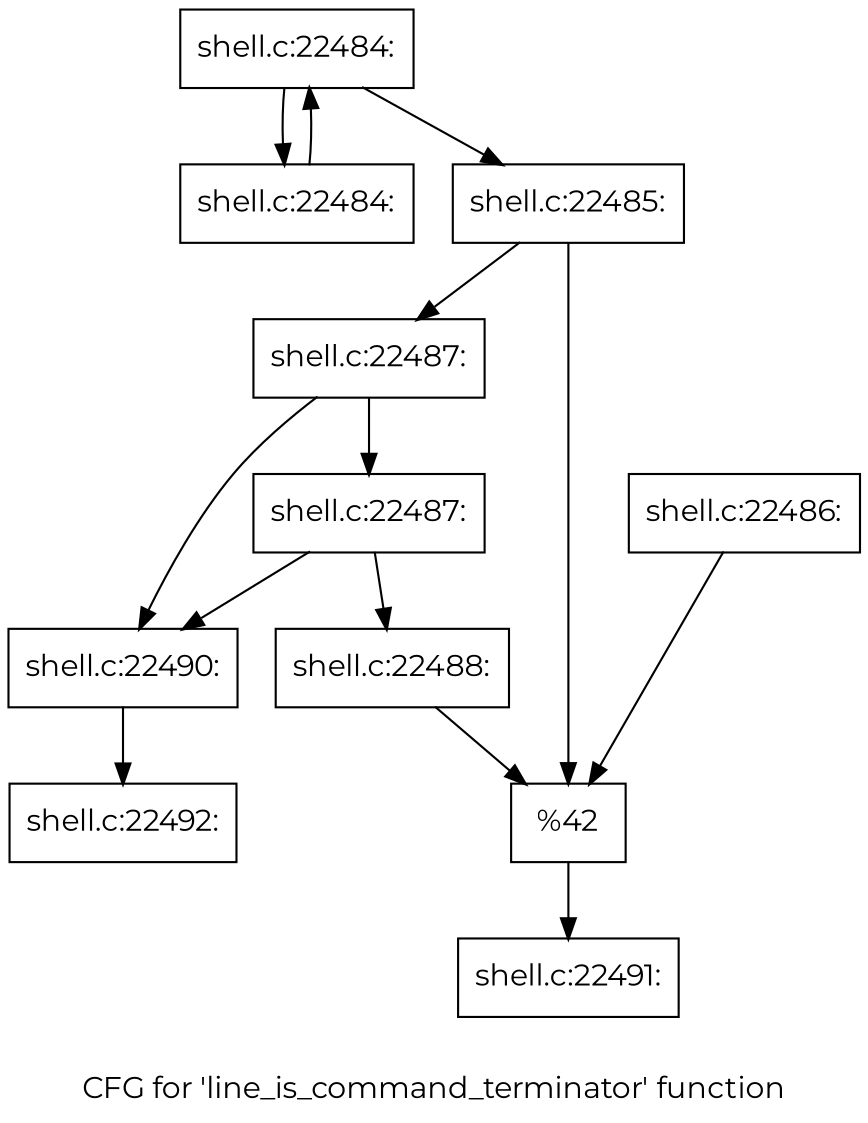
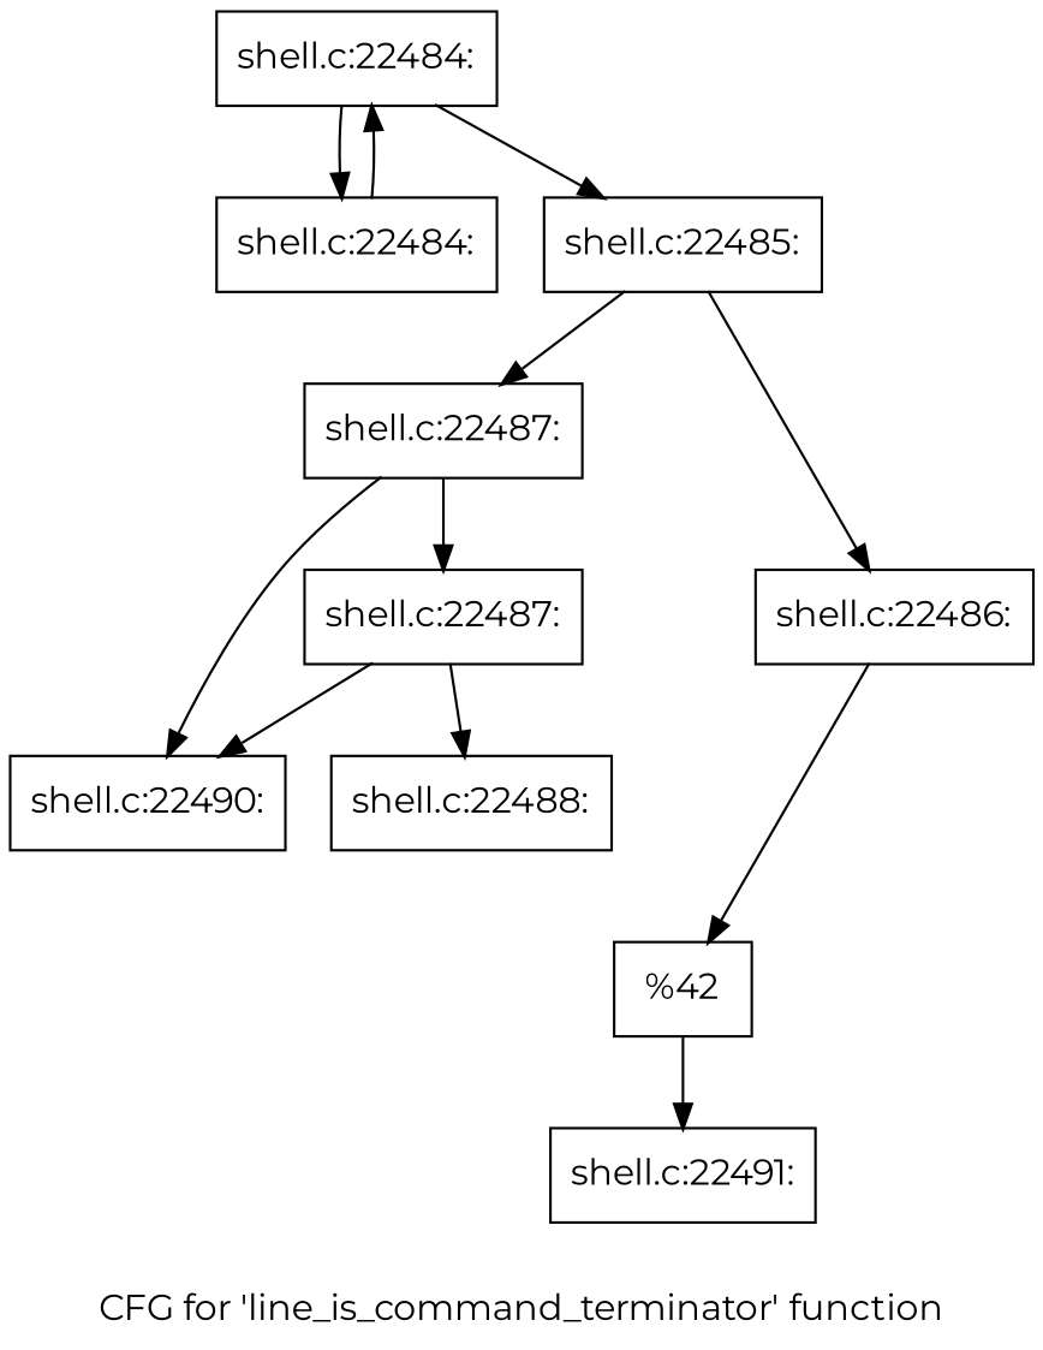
  digraph {
    fontname=Montserrat
    label="CFG for 'line_is_command_terminator' function"
    node [fontname=Montserrat shape=record]
    edge [fontname=Montserrat]
    n1 [label="{shell.c:22484:}"]
    n2 [label="{shell.c:22484:}"]
    n3 [label="{shell.c:22485:}"]
    n4 [label="{shell.c:22486:}"]
    n5 [label="{shell.c:22487:}"]
    n6 [label="{%42}"]
    n7 [label="{shell.c:22487:}"]
    n8 [label="{shell.c:22490:}"]
    n9 [label="{shell.c:22491:}"]
    n10 [label="{shell.c:22488:}"]
-   n11 [label="{shell.c:22492:}"]
    n1 -> n2
    n1 -> n3
    n2 -> n1
-   n3 -> n6
+   n3 -> n4
    n3 -> n5
    n4 -> n6
    n5 -> n7
    n5 -> n8
    n6 -> n9
    n7 -> n8
    n7 -> n10
-   n8 -> n11
-   n10 -> n6
  }
